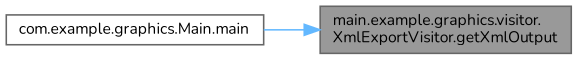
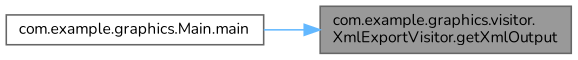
  digraph {
    rankdir=RL
    fontname=Nunito
    node [fontname=Nunito fontsize=10 shape=box style=filled]
-   n1 [color=gray40 fillcolor=grey60 fontcolor=black height=0.2 label="main.example.graphics.visitor.\lXmlExportVisitor.getXmlOutput" width=0.4]
+   n1 [color=gray40 fillcolor=grey60 fontcolor=black height=0.2 label="com.example.graphics.visitor.\lXmlExportVisitor.getXmlOutput" width=0.4]
    n2 [color=grey40 fillcolor=white height=0.2 label="com.example.graphics.Main.main" width=0.4]
    n1 -> n2 [color=steelblue1 dir=back fontname=Nunito fontsize=10 labelfontname=Helvetica labelfontsize=10 style=solid]
  }
